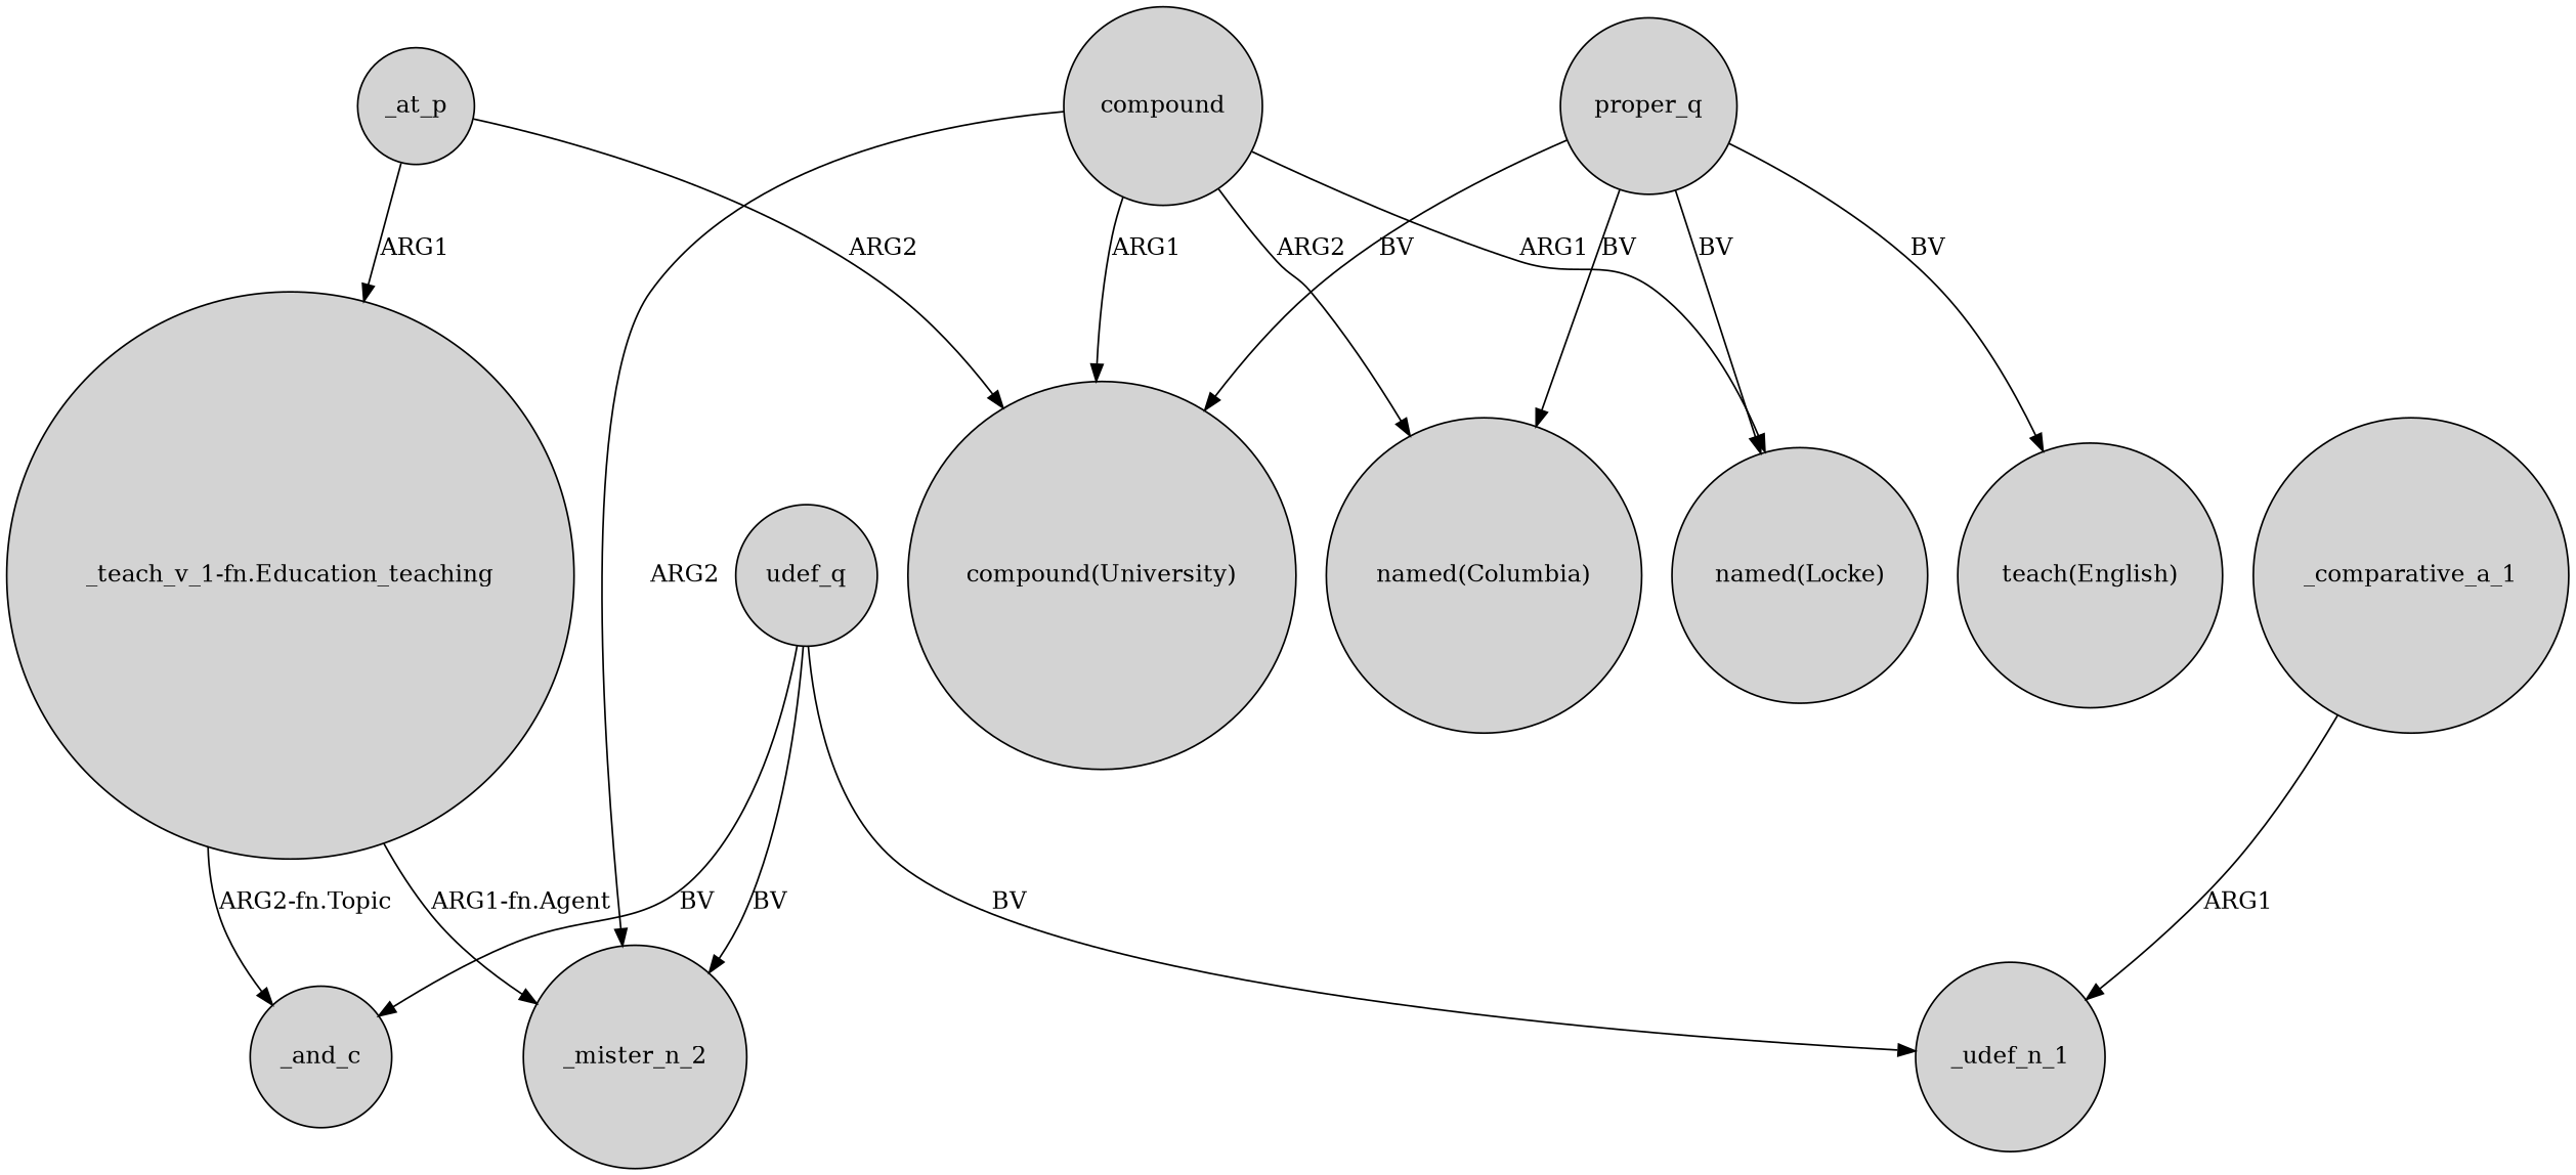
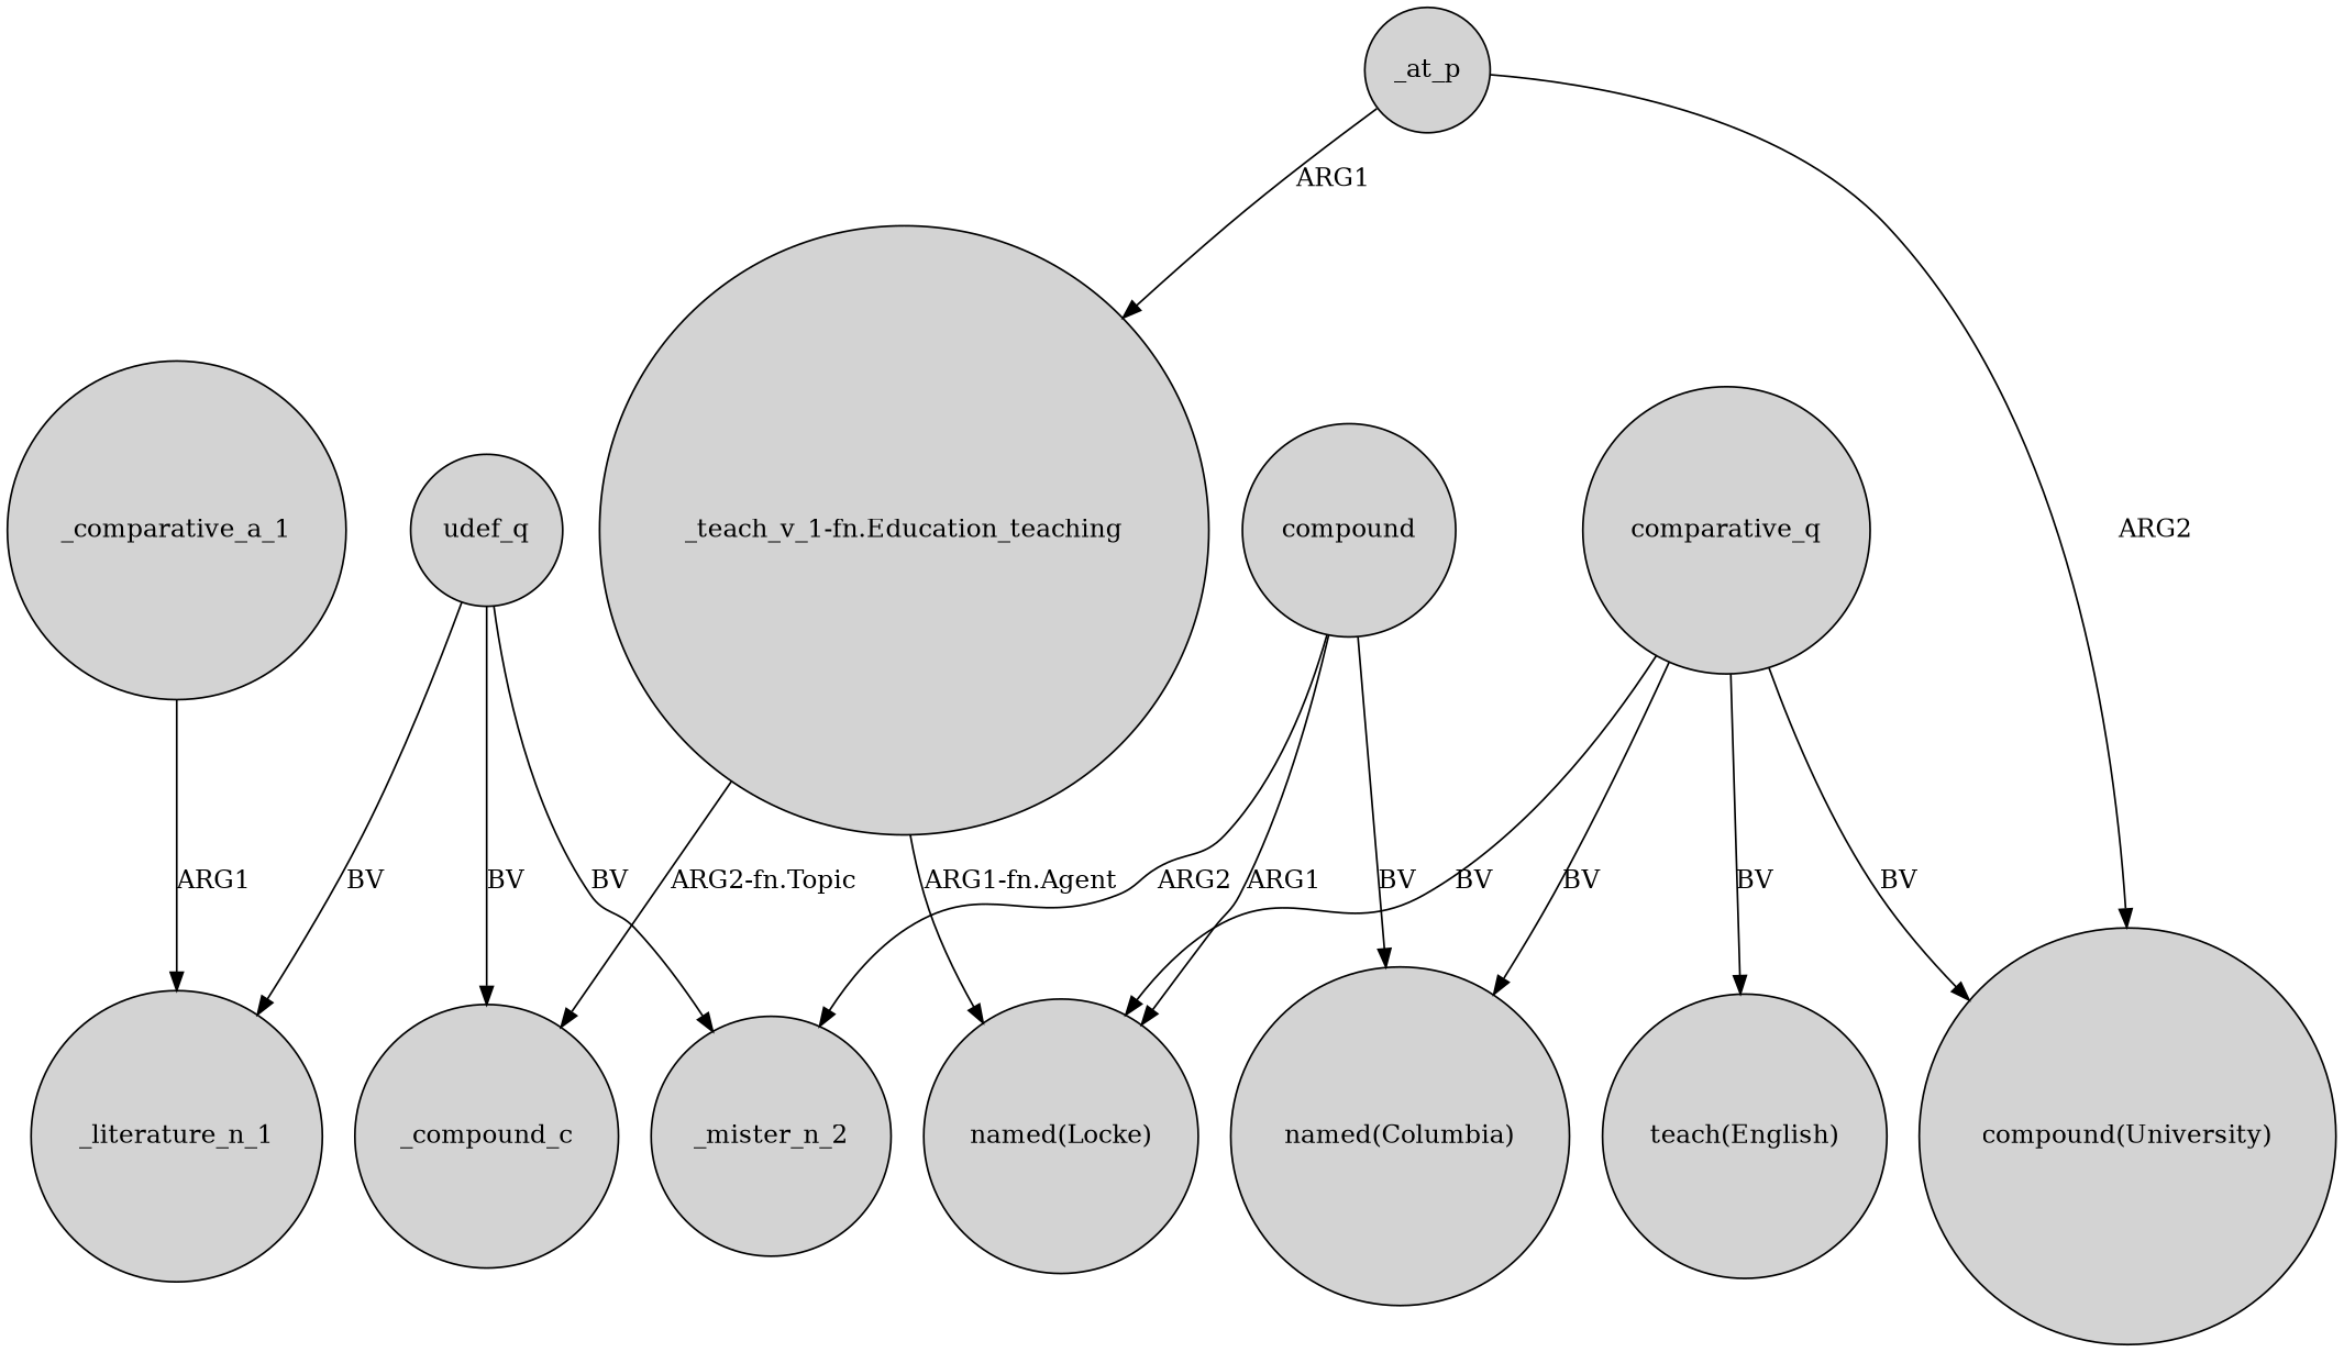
  digraph {
    node [shape=circle style=filled]
    n1 [label=_mister_n_2]
    udef_q
-   _and_c
-   _literature_n_1 [label=_udef_n_1]
+   _and_c [label=_compound_c]
+   _literature_n_1
    "_teach_v_1-fn.Education_teaching"
    "named(Locke)"
-   proper_q
+   proper_q [label=comparative_q]
    n8 [label="teach(English)"]
    n9 [label="compound(University)"]
    "named(Columbia)"
    _at_p
    compound
    _comparative_a_1
    udef_q -> n1 [label=BV]
    udef_q -> _and_c [label=BV]
    udef_q -> _literature_n_1 [label=BV]
    "_teach_v_1-fn.Education_teaching" -> _and_c [label="ARG2-fn.Topic"]
-   "_teach_v_1-fn.Education_teaching" -> n1 [label="ARG1-fn.Agent"]
+   "_teach_v_1-fn.Education_teaching" -> "named(Locke)" [label="ARG1-fn.Agent"]
    proper_q -> "named(Locke)" [label=BV]
    proper_q -> n8 [label=BV]
    proper_q -> n9 [label=BV]
    proper_q -> "named(Columbia)" [label=BV]
    _at_p -> "_teach_v_1-fn.Education_teaching" [label=ARG1]
    _at_p -> n9 [label=ARG2]
    compound -> n1 [label=ARG2]
    compound -> "named(Locke)" [label=ARG1]
-   compound -> n9 [label=ARG1]
-   compound -> "named(Columbia)" [label=ARG2]
+   compound -> "named(Columbia)" [label=BV]
    _comparative_a_1 -> _literature_n_1 [label=ARG1]
  }
